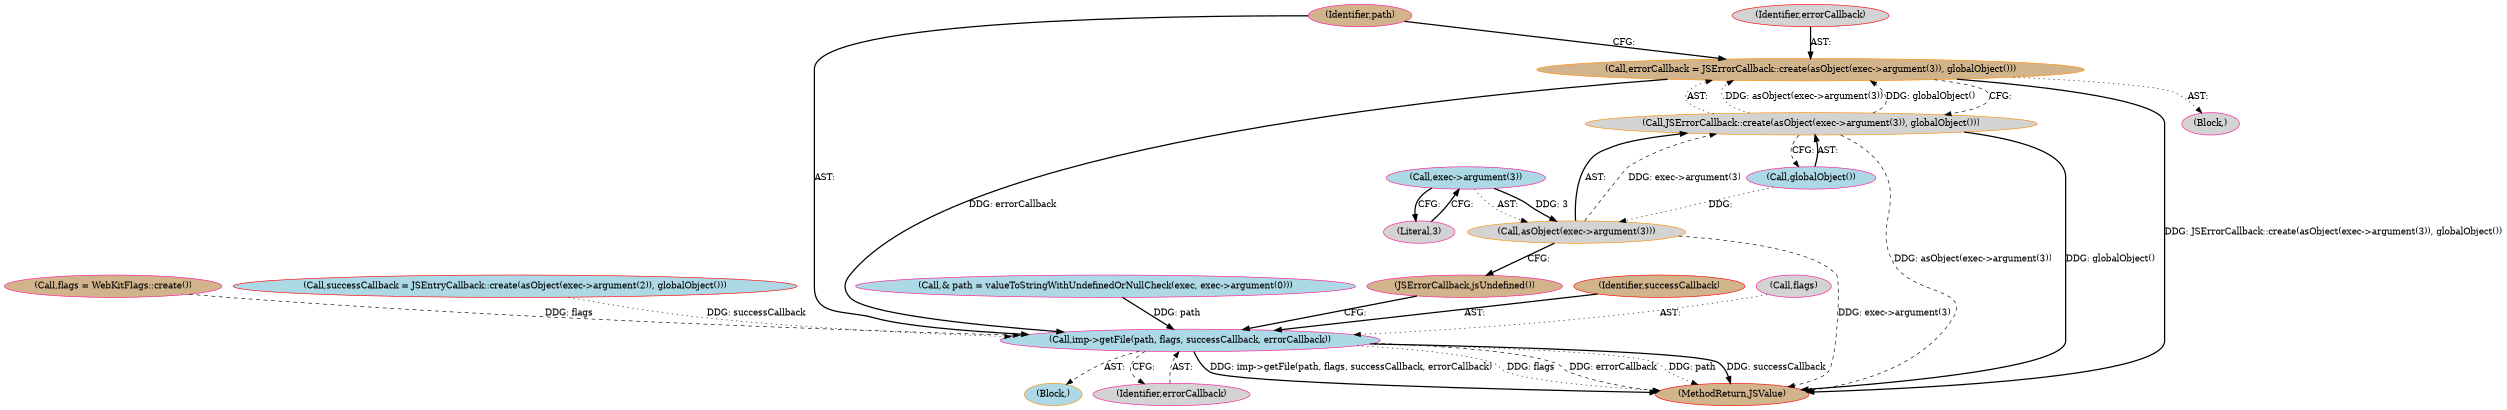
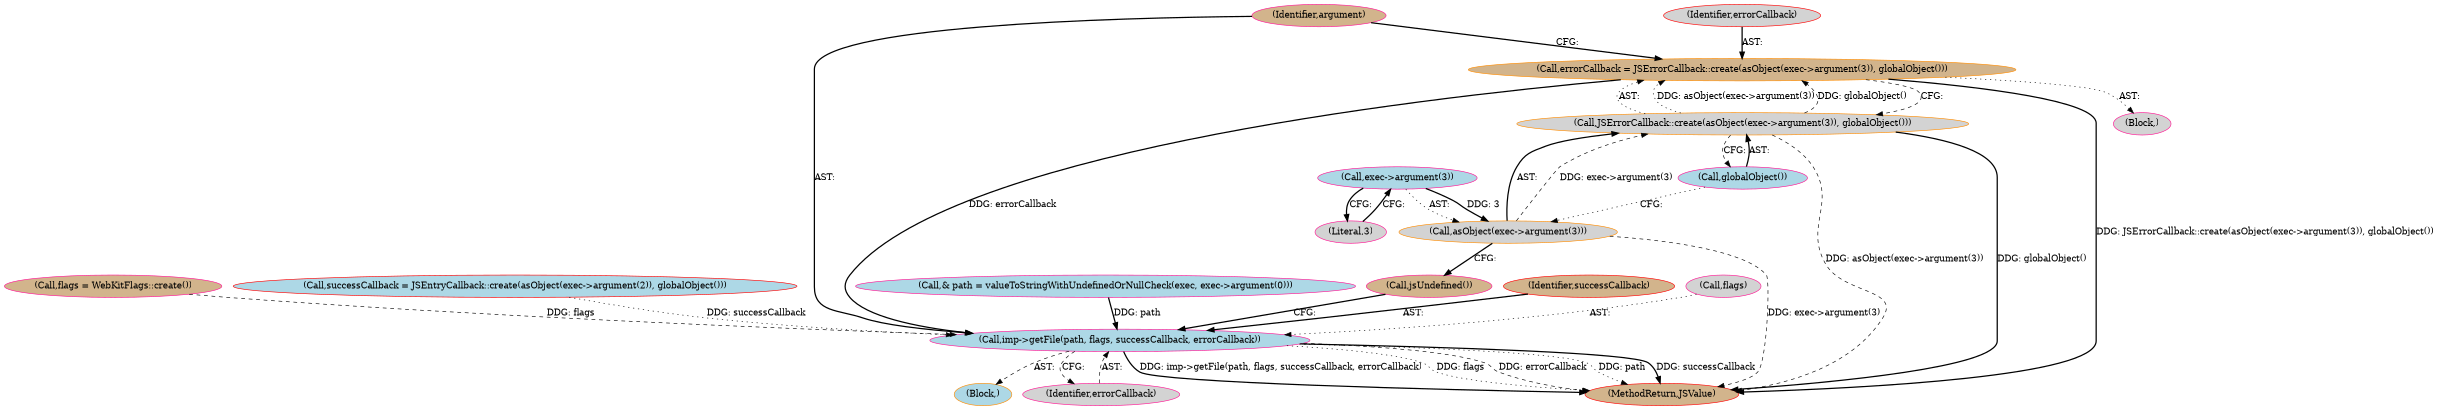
  digraph {
    node [color=deeppink fillcolor=lightgrey style=filled]
    edge [style=bold]
    n1 [color=darkorange fillcolor=tan label="(Call,errorCallback = JSErrorCallback::create(asObject(exec->argument(3)), globalObject()))"]
    n2 [color=darkorange label="(Call,JSErrorCallback::create(asObject(exec->argument(3)), globalObject()))"]
    n3 [fillcolor=lightblue label="(Call,imp->getFile(path, flags, successCallback, errorCallback))"]
    n4 [color=red fillcolor=tan label="(MethodReturn,JSValue)"]
    n5 [label="(Block,)"]
    n6 [fillcolor=lightblue label="(Call,globalObject())"]
    n7 [color=darkorange fillcolor=lightblue label="(Block,)"]
    n8 [label="(Identifier,errorCallback)"]
    n9 [color=darkorange label="(Call,asObject(exec->argument(3)))"]
-   n10 [fillcolor=tan label="(JSErrorCallback,jsUndefined())"]
+   n10 [fillcolor=tan label="(Call,jsUndefined())"]
    n11 [fillcolor=lightblue label="(Call,exec->argument(3))"]
    n12 [label="(Literal,3)"]
    n13 [fillcolor=lightblue label="(Call,& path = valueToStringWithUndefinedOrNullCheck(exec, exec->argument(0)))"]
    n14 [color=red fillcolor=tan label="(Identifier,successCallback)"]
    n15 [fillcolor=tan label="(Call,flags = WebKitFlags::create())"]
    n16 [color=red fillcolor=lightblue label="(Call,successCallback = JSEntryCallback::create(asObject(exec->argument(2)), globalObject()))"]
    n17 [color=red label="(Identifier,errorCallback)"]
-   n18 [fillcolor=tan label="(Identifier,path)"]
+   n18 [fillcolor=tan label="(Identifier,argument)"]
    n19 [label="(Call,flags)"]
    n1 -> n2 [label="CFG: " style=dashed]
    n1 -> n3 [label="DDG: errorCallback"]
    n1 -> n4 [label="DDG: JSErrorCallback::create(asObject(exec->argument(3)), globalObject())"]
    n1 -> n5 [label="AST: " style=dotted]
    n2 -> n1 [label="AST: " style=dotted]
    n2 -> n1 [label="DDG: asObject(exec->argument(3))" style=dotted]
    n2 -> n1 [label="DDG: globalObject()" style=dashed]
    n2 -> n4 [label="DDG: asObject(exec->argument(3))" style=dashed]
    n2 -> n4 [label="DDG: globalObject()"]
    n2 -> n6 [label="CFG: " style=dashed]
    n3 -> n4 [label="DDG: successCallback"]
    n3 -> n4 [label="DDG: imp->getFile(path, flags, successCallback, errorCallback)"]
    n3 -> n4 [label="DDG: flags" style=dotted]
    n3 -> n4 [label="DDG: errorCallback" style=dashed]
    n3 -> n4 [label="DDG: path" style=dotted]
    n3 -> n7 [label="AST: " style=dashed]
    n3 -> n8 [label="CFG: " style=dashed]
    n6 -> n2 [label="AST: "]
-   n6 -> n9 [label="DDG: " style=dotted]
+   n6 -> n9 [label="CFG: " style=dotted]
    n8 -> n3 [label="AST: " style=dashed]
    n9 -> n2 [label="AST: "]
    n9 -> n2 [label="DDG: exec->argument(3)" style=dashed]
    n9 -> n4 [label="DDG: exec->argument(3)" style=dashed]
    n9 -> n10 [label="CFG: "]
    n10 -> n3 [label="CFG: "]
    n11 -> n9 [label="AST: " style=dotted]
    n11 -> n9 [label="DDG: 3"]
    n11 -> n12 [label="CFG: "]
    n12 -> n11 [label="CFG: "]
    n13 -> n3 [label="DDG: path"]
    n14 -> n3 [label="AST: "]
    n15 -> n3 [label="DDG: flags" style=dashed]
    n16 -> n3 [label="DDG: successCallback" style=dotted]
    n17 -> n1 [label="AST: "]
    n18 -> n1 [label="CFG: "]
    n18 -> n3 [label="AST: "]
    n19 -> n3 [label="AST: " style=dotted]
  }
